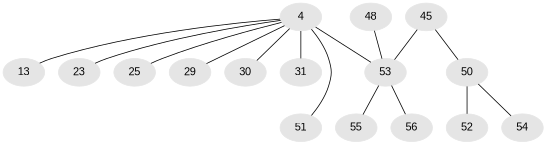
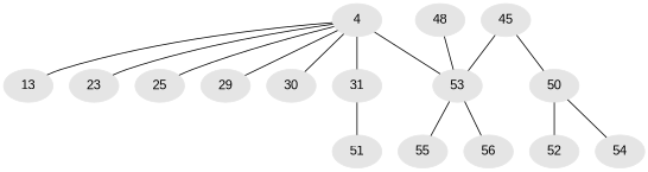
  graph {
    fontname="Liberation Sans"
    node [color=gray90 fontname="Liberation Sans" style=filled]
    edge [fontname="Liberation Sans"]
    4 [super="+2"]
    13
    23
    25
    29
    30
    31
    51 [super="+32"]
    53 [super="+5+33+28+46+22+7+8+11+14+20+39+42"]
    50 [super="+34+49"]
    52 [super="+36"]
    54
    55
    56
    n15 [label=45 super="+44"]
    48
    4 -- 13
    4 -- 23
    4 -- 25
    4 -- 29
    4 -- 30
    4 -- 31
-   4 -- 51
+   31 -- 51
    4 -- 53 [weight=4]
    53 -- 55
    53 -- 56
    50 -- 52
    50 -- 54
    n15 -- 53 [weight=2]
    n15 -- 50
    48 -- 53
  }
